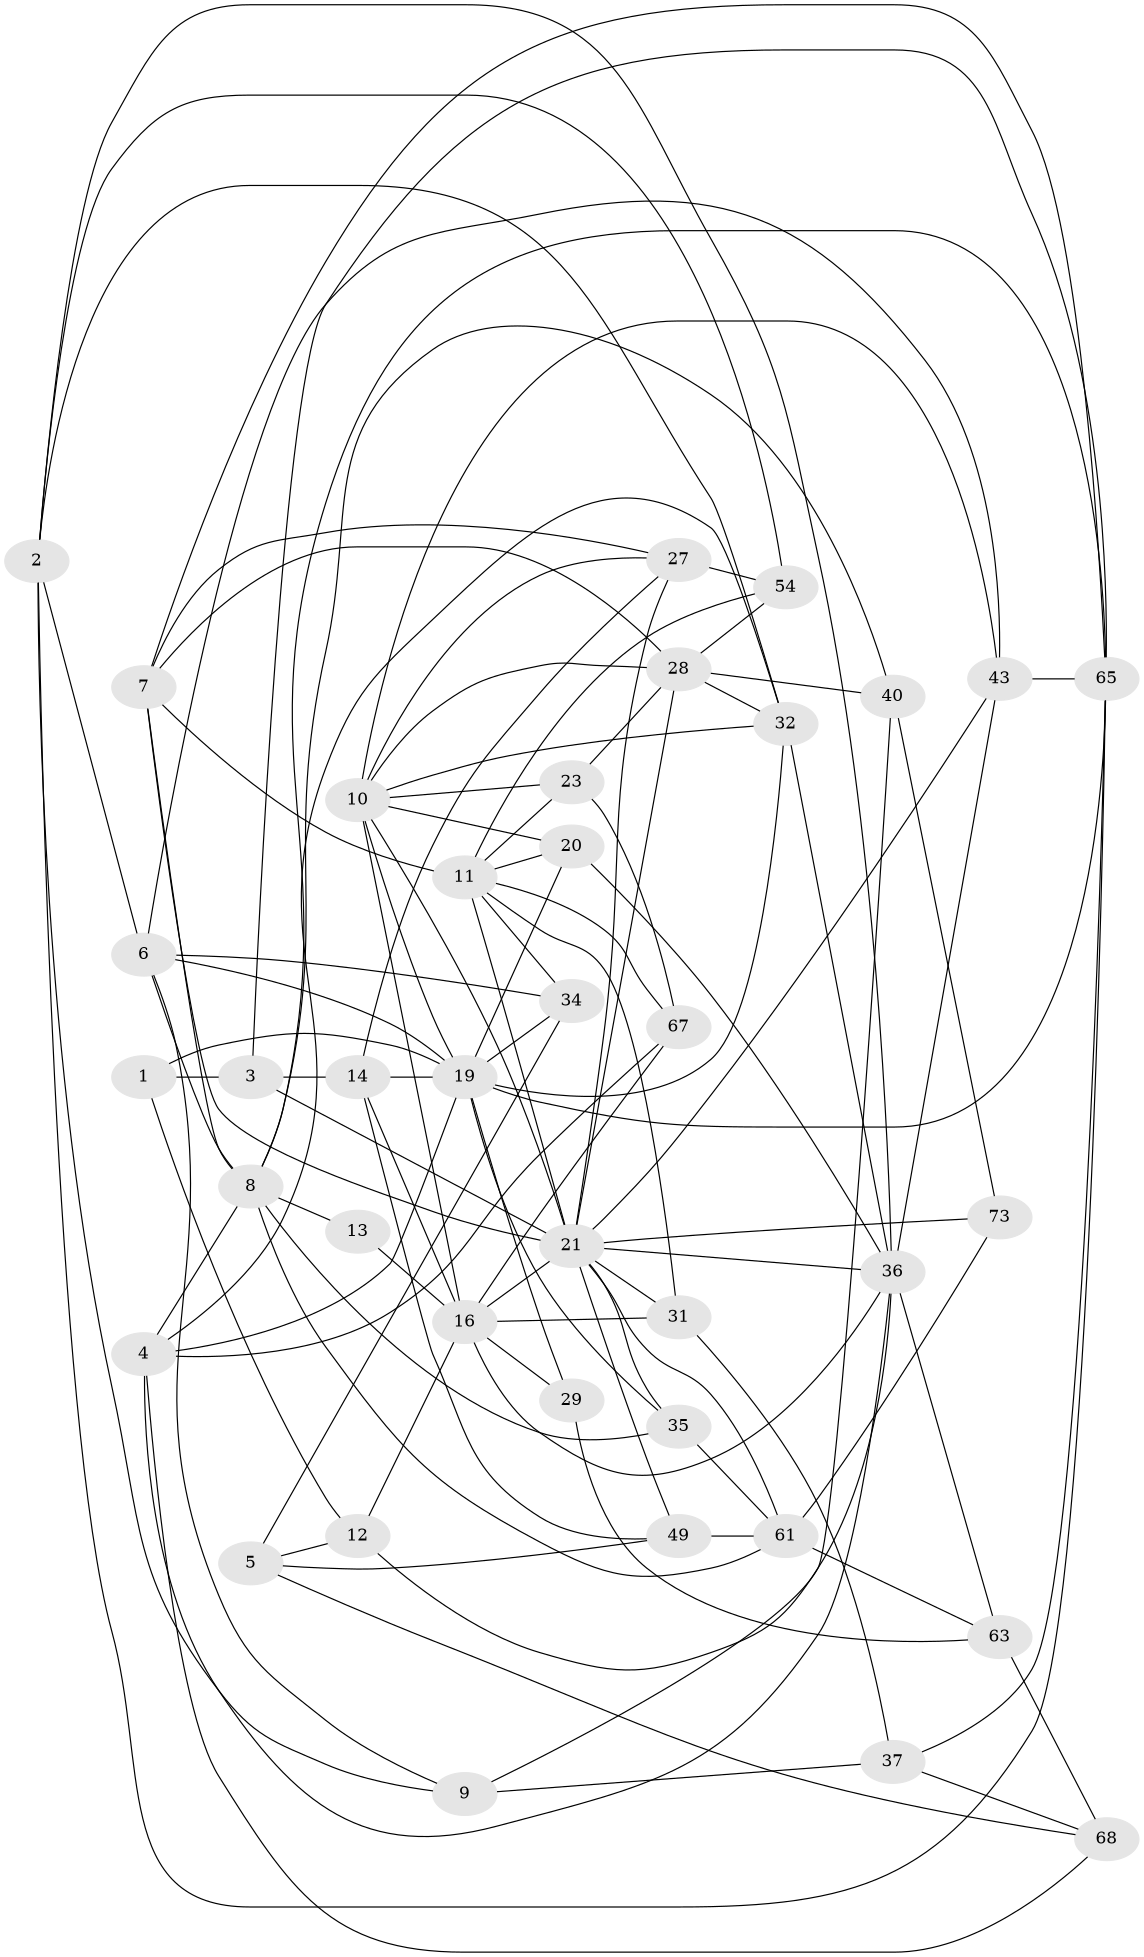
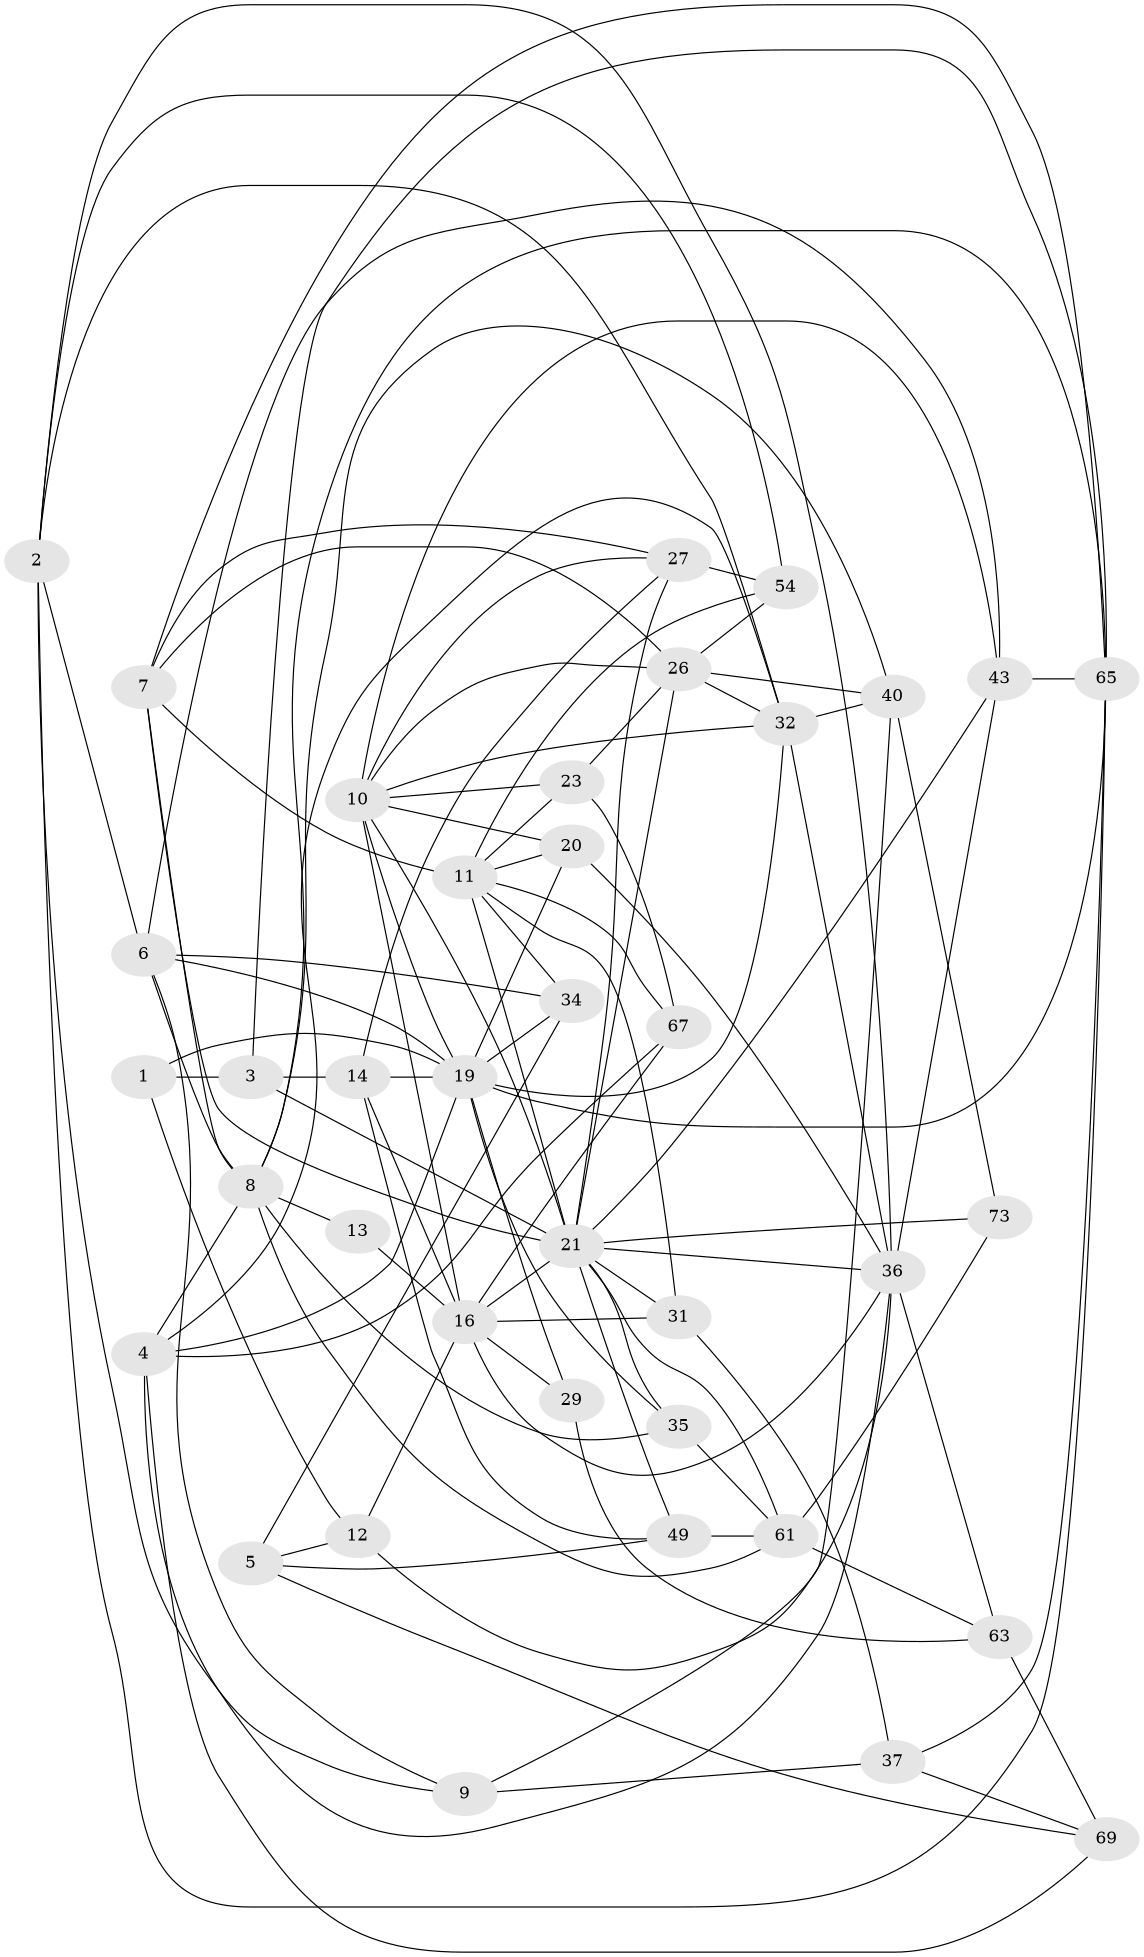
  graph {
    rankdir=LR
    node [color=gray90 style=filled]
    1
    3
    12
    19 [super="+76+57+24"]
    65 [super="+68"]
    14 [super="+46"]
    21 [super="+75+66+38"]
    36 [super="+50+42"]
    16 [super="+22+28"]
    32 [super="+64"]
    34
    35
    20
    29
    2 [super="+77"]
    6 [super="+25"]
    9
    54
    8 [super="+33+17"]
    43 [super="+71"]
    40 [super="+52"]
    37
    63
    49
    27 [super="+39"]
-   26 [super="+48+53" label=28]
+   26 [super="+48+53"]
    61 [super="+70"]
    31
    73
    4 [super="+62"]
    67
-   69 [label=68]
+   69
    13
    5
    7 [super="+72"]
    11 [super="+55+41"]
    23
    10 [super="+56+18"]
    1 -- 3
    1 -- 12
    1 -- 19
    3 -- 65
    3 -- 14
    3 -- 21
    12 -- 36
    12 -- 16
    19 -- 65
    19 -- 32
    19 -- 34
    19 -- 35
    19 -- 20
    19 -- 29 [weight=2]
    14 -- 19 [weight=2]
    14 -- 16
    14 -- 49
    14 -- 27
    21 -- 36
    21 -- 35
    21 -- 43
    21 -- 49
    21 -- 27
    21 -- 26
    21 -- 61
    21 -- 31
    21 -- 73 [weight=2]
    36 -- 43
    36 -- 63
    16 -- 21
    16 -- 36
    16 -- 29
    16 -- 31
    16 -- 67
    32 -- 36
+   32 -- 40
    35 -- 61
    20 -- 36
    29 -- 63
    2 -- 65
    2 -- 36
    2 -- 32
    2 -- 6
    2 -- 9
    2 -- 54
    6 -- 19
    6 -- 34
    6 -- 9
    6 -- 8
    6 -- 43
    9 -- 40
    9 -- 37
    8 -- 65
    8 -- 35
    8 -- 40
    8 -- 61
    8 -- 13
    43 -- 65 [weight=2]
    40 -- 73
    37 -- 65
    37 -- 69
    63 -- 69
    49 -- 61
    27 -- 54
    26 -- 32
    26 -- 54
    26 -- 40 [weight=2]
    61 -- 63
    61 -- 73
    31 -- 37
    4 -- 19
    4 -- 36
    4 -- 32
    4 -- 8
    4 -- 67
    4 -- 69
    13 -- 16 [weight=2]
    5 -- 12
    5 -- 34
    5 -- 49
    5 -- 69
    7 -- 65
    7 -- 21
    7 -- 8
    7 -- 27
    7 -- 26
    7 -- 11
    11 -- 21
    11 -- 34
    11 -- 20
    11 -- 54
    11 -- 31
    11 -- 67
    11 -- 23
    23 -- 26
    23 -- 67
    10 -- 19
    10 -- 21 [weight=2]
    10 -- 16
    10 -- 32
    10 -- 20
    10 -- 43
    10 -- 27
    10 -- 26
    10 -- 23
  }
